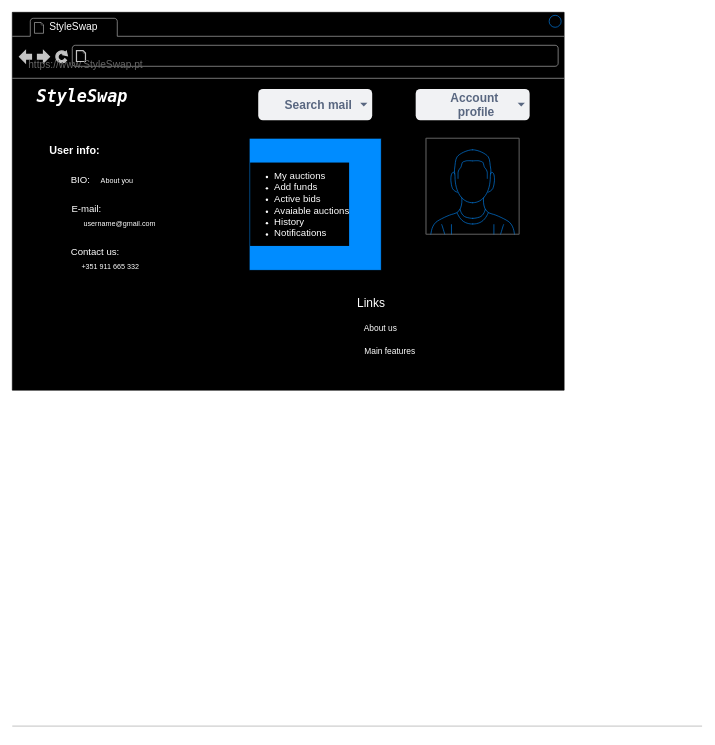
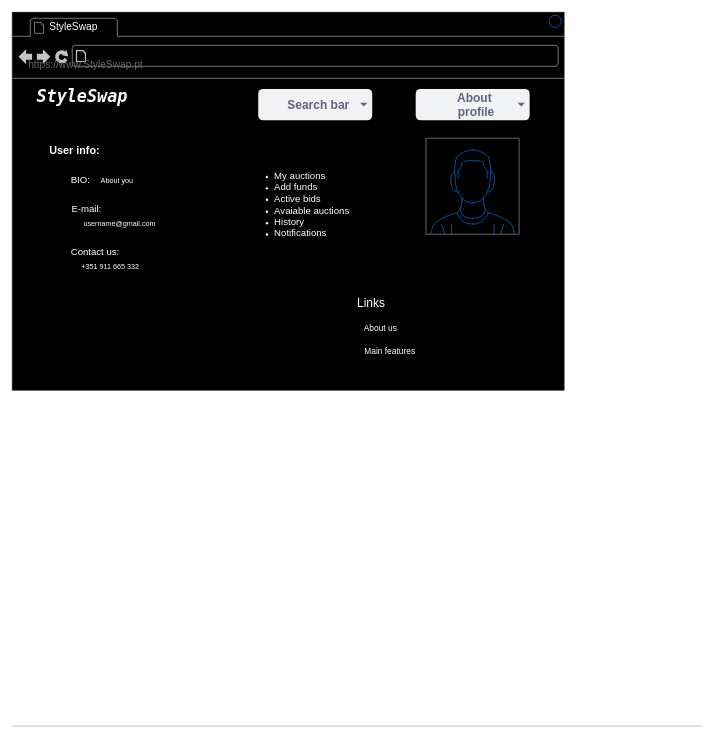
  <mxCell id="0" />
  <mxCell id="1" parent="0" />
  <mxCell id="2" value="" style="strokeWidth=1;shadow=0;dashed=0;align=left;html=1;shape=mxgraph.mockup.containers.browserWindow;rSize=0;strokeColor2=#008cff;strokeColor3=#c4c4c4;mainText=,;recursiveResize=0;strokeColor=#000000;fontColor=#FFFFFF;perimeterSpacing=0;fillColor=#000000;labelBackgroundColor=#000000;" parent="1" vertex="1"><mxGeometry x="20" y="20" width="920" height="630" as="geometry" /></mxCell>
  <mxCell id="3" value="&lt;font color=&quot;#ffffff&quot;&gt;StyleSwap&lt;/font&gt;" style="strokeWidth=1;shadow=0;dashed=0;align=center;html=1;shape=mxgraph.mockup.containers.anchor;fontSize=17;fontColor=#666666;align=left;" parent="2" vertex="1"><mxGeometry x="60" y="12" width="110" height="26" as="geometry" /></mxCell>
  <mxCell id="4" value="https://www.StyleSwap.pt" style="strokeWidth=1;shadow=0;dashed=0;align=center;html=1;shape=mxgraph.mockup.containers.anchor;rSize=0;fontSize=17;fontColor=#666666;align=left;" parent="2" vertex="1"><mxGeometry x="25" y="75" width="250" height="26" as="geometry" /></mxCell>
- <mxCell id="5" value="&lt;div style=&quot;font-size: 20px;&quot;&gt;&lt;span style=&quot;background-color: initial;&quot;&gt;&lt;b style=&quot;&quot;&gt;&lt;font style=&quot;font-size: 20px;&quot;&gt;Account&amp;nbsp;&lt;/font&gt;&lt;/b&gt;&lt;/span&gt;&lt;/div&gt;&lt;div style=&quot;font-size: 20px;&quot;&gt;&lt;span style=&quot;background-color: initial;&quot;&gt;&lt;b style=&quot;&quot;&gt;&lt;font style=&quot;font-size: 20px;&quot;&gt;profile&lt;/font&gt;&lt;/b&gt;&lt;/span&gt;&lt;/div&gt;" style="rounded=1;fillColor=#F1F2F4;strokeColor=none;html=1;fontColor=#596780;align=center;fontSize=10;spacingLeft=10" parent="2" vertex="1"><mxGeometry x="672.5" y="127.75" width="190" height="52.25" as="geometry" /></mxCell>
+ <mxCell id="5" value="&lt;div style=&quot;font-size: 20px;&quot;&gt;&lt;span style=&quot;background-color: initial;&quot;&gt;&lt;b style=&quot;&quot;&gt;&lt;font style=&quot;font-size: 20px;&quot;&gt;About&amp;nbsp;&lt;/font&gt;&lt;/b&gt;&lt;/span&gt;&lt;/div&gt;&lt;div style=&quot;font-size: 20px;&quot;&gt;&lt;span style=&quot;background-color: initial;&quot;&gt;&lt;b style=&quot;&quot;&gt;&lt;font style=&quot;font-size: 20px;&quot;&gt;profile&lt;/font&gt;&lt;/b&gt;&lt;/span&gt;&lt;/div&gt;" style="rounded=1;fillColor=#F1F2F4;strokeColor=none;html=1;fontColor=#596780;align=center;fontSize=10;spacingLeft=10" parent="2" vertex="1"><mxGeometry x="672.5" y="127.75" width="190" height="52.25" as="geometry" /></mxCell>
  <mxCell id="6" value="" style="shape=triangle;direction=south;fillColor=#596780;strokeColor=none;html=1" parent="5" vertex="1"><mxGeometry x="1" y="0.5" width="12" height="6" relative="1" as="geometry"><mxPoint x="-20" y="-3" as="offset" /></mxGeometry></mxCell>
- <mxCell id="7" value="&lt;b&gt;&lt;font style=&quot;font-size: 20px;&quot;&gt;Search mail&lt;/font&gt;&lt;/b&gt;" style="rounded=1;fillColor=#F1F2F4;strokeColor=none;html=1;fontColor=#596780;align=center;fontSize=10;spacingLeft=10;glass=0;shadow=0;" parent="2" vertex="1"><mxGeometry x="410" y="127.75" width="190" height="52.25" as="geometry" /></mxCell>
+ <mxCell id="7" value="&lt;b&gt;&lt;font style=&quot;font-size: 20px;&quot;&gt;Search bar&lt;/font&gt;&lt;/b&gt;" style="rounded=1;fillColor=#F1F2F4;strokeColor=none;html=1;fontColor=#596780;align=center;fontSize=10;spacingLeft=10;glass=0;shadow=0;" parent="2" vertex="1"><mxGeometry x="410" y="127.75" width="190" height="52.25" as="geometry" /></mxCell>
  <mxCell id="8" value="" style="shape=triangle;direction=south;fillColor=#596780;strokeColor=none;html=1" parent="7" vertex="1"><mxGeometry x="1" y="0.5" width="12" height="6" relative="1" as="geometry"><mxPoint x="-20" y="-3" as="offset" /></mxGeometry></mxCell>
  <mxCell id="9" value="&lt;b style=&quot;background-color: rgb(0, 0, 0);&quot;&gt;&lt;font style=&quot;font-size: 18px;&quot;&gt;User info:&lt;/font&gt;&lt;/b&gt;" style="rounded=1;align=left;strokeColor=none;html=1;fontColor=#ffffff;fontSize=12;fillColor=#000000;" parent="2" vertex="1"><mxGeometry x="60" y="200" width="160" height="60" as="geometry" /></mxCell>
  <mxCell id="10" value="&lt;pre style=&quot;&quot;&gt;&lt;font color=&quot;#ffffff&quot; size=&quot;1&quot; style=&quot;&quot;&gt;&lt;i style=&quot;&quot;&gt;&lt;b style=&quot;&quot;&gt;&lt;span style=&quot;background-color: rgb(0, 0, 0); font-size: 28px;&quot;&gt;StyleSwap&amp;nbsp;&lt;/span&gt;&lt;/b&gt;&lt;/i&gt;&lt;/font&gt;&lt;/pre&gt;" style="text;html=1;strokeColor=none;fillColor=none;align=center;verticalAlign=middle;whiteSpace=wrap;rounded=0;fontSize=13;fontColor=#0066CC;" parent="2" vertex="1"><mxGeometry x="30" y="110" width="190" height="60" as="geometry" /></mxCell>
  <mxCell id="11" value="" style="verticalLabelPosition=bottom;shadow=0;dashed=0;align=center;html=1;verticalAlign=top;strokeWidth=1;shape=mxgraph.mockup.markup.line;strokeColor=#999999;fillColor=#008CFF;fontSize=13;fontColor=#0066CC;" parent="2" vertex="1"><mxGeometry y="1180" width="1150" height="20" as="geometry" /></mxCell>
  <mxCell id="12" value="" style="verticalLabelPosition=bottom;shadow=0;dashed=0;align=center;html=1;verticalAlign=top;strokeWidth=1;shape=mxgraph.mockup.containers.userMale;strokeColor=none;strokeColor2=#008cff;fillColor=#000000;" parent="2" vertex="1"><mxGeometry x="690" y="210" width="155" height="160" as="geometry" /></mxCell>
  <mxCell id="13" value="&lt;font style=&quot;background-color: rgb(0, 0, 0); font-size: 16px;&quot;&gt;&lt;span style=&quot;font-size: 16px;&quot;&gt;&amp;nbsp; BIO:&amp;nbsp; &amp;nbsp;&amp;nbsp;&lt;/span&gt;&lt;font style=&quot;font-size: 12px;&quot;&gt;About you&lt;/font&gt;&lt;br&gt;&lt;span style=&quot;white-space-collapse: preserve;&quot;&gt;&lt;font style=&quot;font-size: 12px;&quot;&gt; &lt;br&gt;   &lt;/font&gt;&lt;font style=&quot;font-size: 16px;&quot;&gt;E-mail:&lt;/font&gt;&lt;font style=&quot;font-size: 12px;&quot;&gt; &lt;br/&gt;&lt;span style=&quot;white-space: pre;&quot;&gt;&#09;&lt;/span&gt; &lt;/font&gt;&lt;font style=&quot;font-size: 12px;&quot;&gt;username@gmail.com&lt;/font&gt;&lt;/span&gt;&lt;br&gt;&amp;nbsp;&amp;nbsp;&lt;br&gt;&amp;nbsp; &lt;/font&gt;&lt;font style=&quot;background-color: rgb(0, 0, 0);&quot;&gt;&lt;font style=&quot;font-size: 16px;&quot;&gt;Contact us:&lt;br&gt;&lt;/font&gt;&lt;font style=&quot;font-size: 12px;&quot;&gt;&lt;span style=&quot;white-space: pre;&quot;&gt;&#09;&lt;/span&gt;+351 911 665 332&lt;/font&gt;&lt;br&gt;&lt;br&gt;&lt;br&gt;&lt;br&gt;&lt;/font&gt;" style="html=1;fontSize=20;fontColor=#FFFFFF;align=left;strokeColor=#000000;fillColor=#000000;" vertex="1" parent="2"><mxGeometry x="87" y="300" width="160" height="170" as="geometry" /></mxCell>
- <mxCell id="14" value="&lt;ul&gt;&lt;li&gt;&lt;font style=&quot;font-size: 16px;&quot;&gt;My auctions&lt;/font&gt;&lt;/li&gt;&lt;li&gt;&lt;font style=&quot;font-size: 16px;&quot;&gt;Add funds&lt;/font&gt;&lt;/li&gt;&lt;li&gt;&lt;font style=&quot;font-size: 16px;&quot;&gt;Active bids&lt;/font&gt;&lt;/li&gt;&lt;li&gt;&lt;font style=&quot;font-size: 16px;&quot;&gt;Avaiable auctions&lt;/font&gt;&lt;/li&gt;&lt;li&gt;&lt;font style=&quot;font-size: 16px;&quot;&gt;History&lt;/font&gt;&lt;/li&gt;&lt;li&gt;&lt;font style=&quot;font-size: 16px;&quot;&gt;Notifications&lt;/font&gt;&lt;/li&gt;&lt;/ul&gt;" style="whiteSpace=wrap;html=1;aspect=fixed;labelBackgroundColor=#000000;strokeColor=#000000;fontSize=12;fontColor=#FFFFFF;fillColor=#008cff;align=left;" vertex="1" parent="2"><mxGeometry x="395" y="210" width="220" height="220" as="geometry" /></mxCell>
+ <mxCell id="14" value="&lt;ul&gt;&lt;li&gt;&lt;font style=&quot;font-size: 16px;&quot;&gt;My auctions&lt;/font&gt;&lt;/li&gt;&lt;li&gt;&lt;font style=&quot;font-size: 16px;&quot;&gt;Add funds&lt;/font&gt;&lt;/li&gt;&lt;li&gt;&lt;font style=&quot;font-size: 16px;&quot;&gt;Active bids&lt;/font&gt;&lt;/li&gt;&lt;li&gt;&lt;font style=&quot;font-size: 16px;&quot;&gt;Avaiable auctions&lt;/font&gt;&lt;/li&gt;&lt;li&gt;&lt;font style=&quot;font-size: 16px;&quot;&gt;History&lt;/font&gt;&lt;/li&gt;&lt;li&gt;&lt;font style=&quot;font-size: 16px;&quot;&gt;Notifications&lt;/font&gt;&lt;/li&gt;&lt;/ul&gt;" style="whiteSpace=wrap;html=1;aspect=fixed;labelBackgroundColor=#000000;strokeColor=#000000;fontSize=12;fontColor=#FFFFFF;fillColor=#000000;align=left;" vertex="1" parent="2"><mxGeometry x="395" y="210" width="220" height="220" as="geometry" /></mxCell>
  <mxCell id="15" value="&lt;font style=&quot;&quot;&gt;&lt;font style=&quot;font-size: 20px;&quot;&gt;Links&lt;/font&gt;&lt;br&gt;&lt;font style=&quot;font-size: 14px;&quot;&gt;&lt;span style=&quot;white-space: pre;&quot;&gt;&#09;&lt;span style=&quot;white-space: pre;&quot;&gt;&#09;&lt;/span&gt;&lt;br&gt;&lt;/span&gt;&lt;span style=&quot;white-space: pre;&quot;&gt;&#09;&lt;/span&gt;About us&lt;br&gt;&lt;/font&gt;&lt;br&gt;&lt;font style=&quot;font-size: 14px;&quot;&gt;&lt;span style=&quot;white-space: pre;&quot;&gt;&#09;&lt;/span&gt;&lt;span style=&quot;white-space: pre;&quot;&gt;&#09;&lt;/span&gt;Main features&lt;/font&gt;&lt;br&gt;&lt;/font&gt;" style="rounded=0;whiteSpace=wrap;html=1;labelBackgroundColor=#000000;strokeColor=#000000;fontSize=16;fontColor=#FFFFFF;fillColor=#000000;" vertex="1" parent="2"><mxGeometry x="487" y="485" width="223" height="75" as="geometry" /></mxCell>
